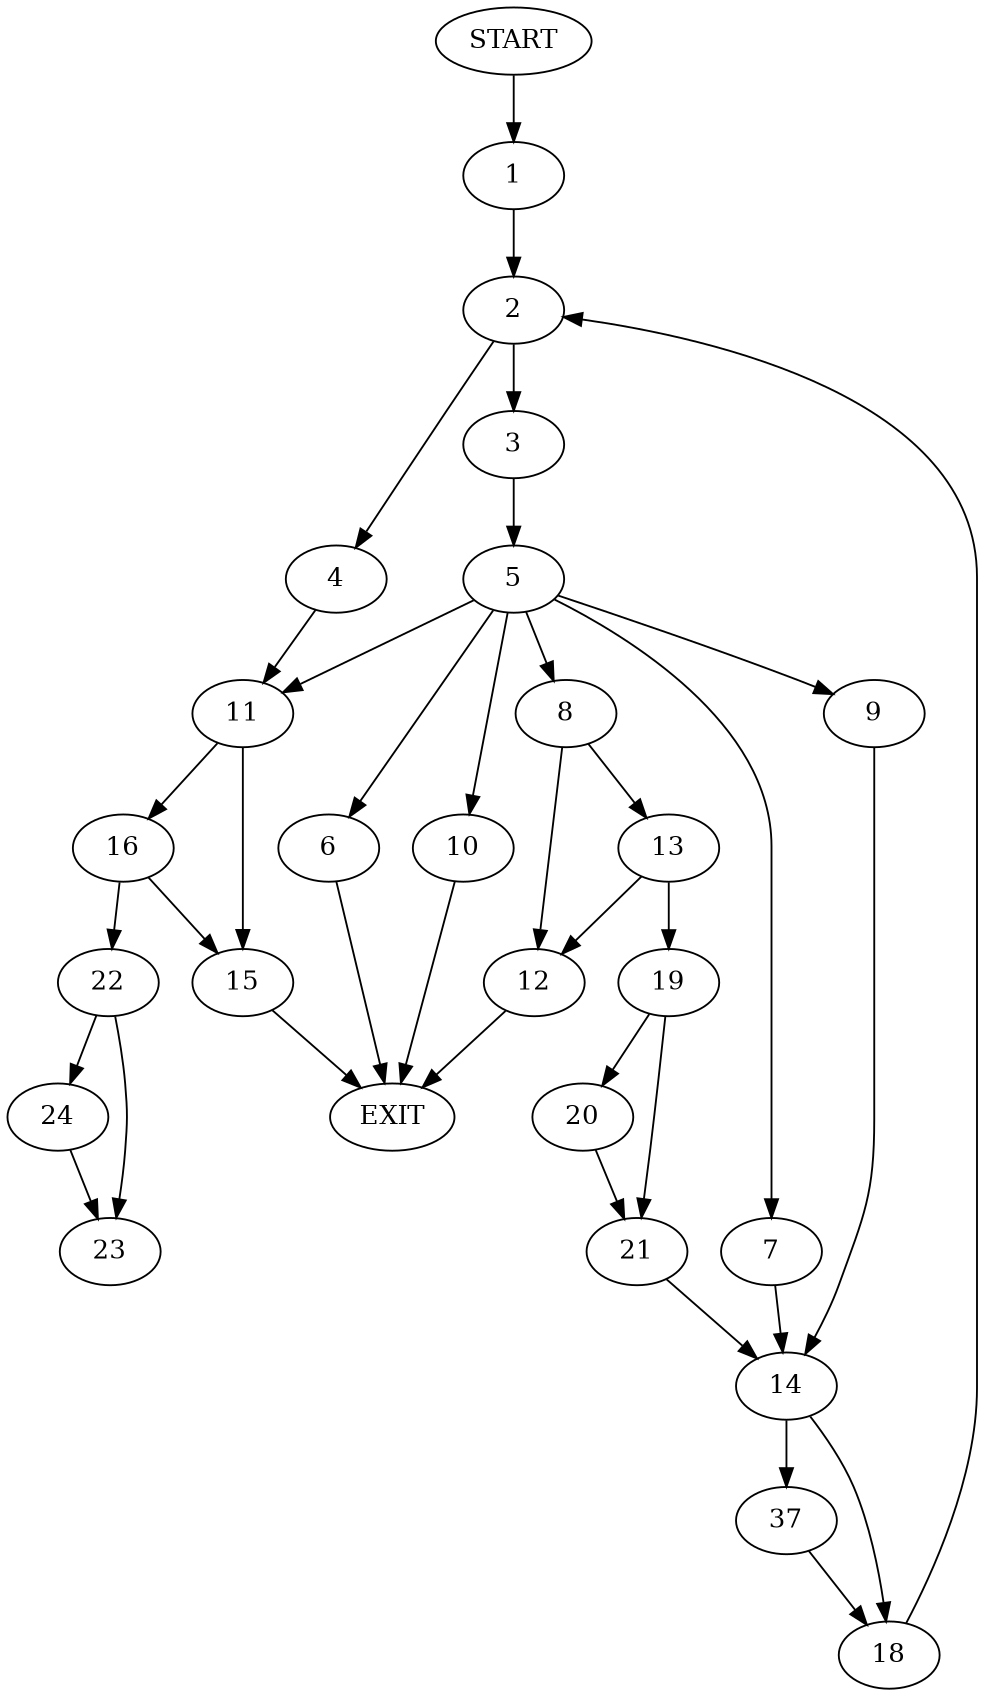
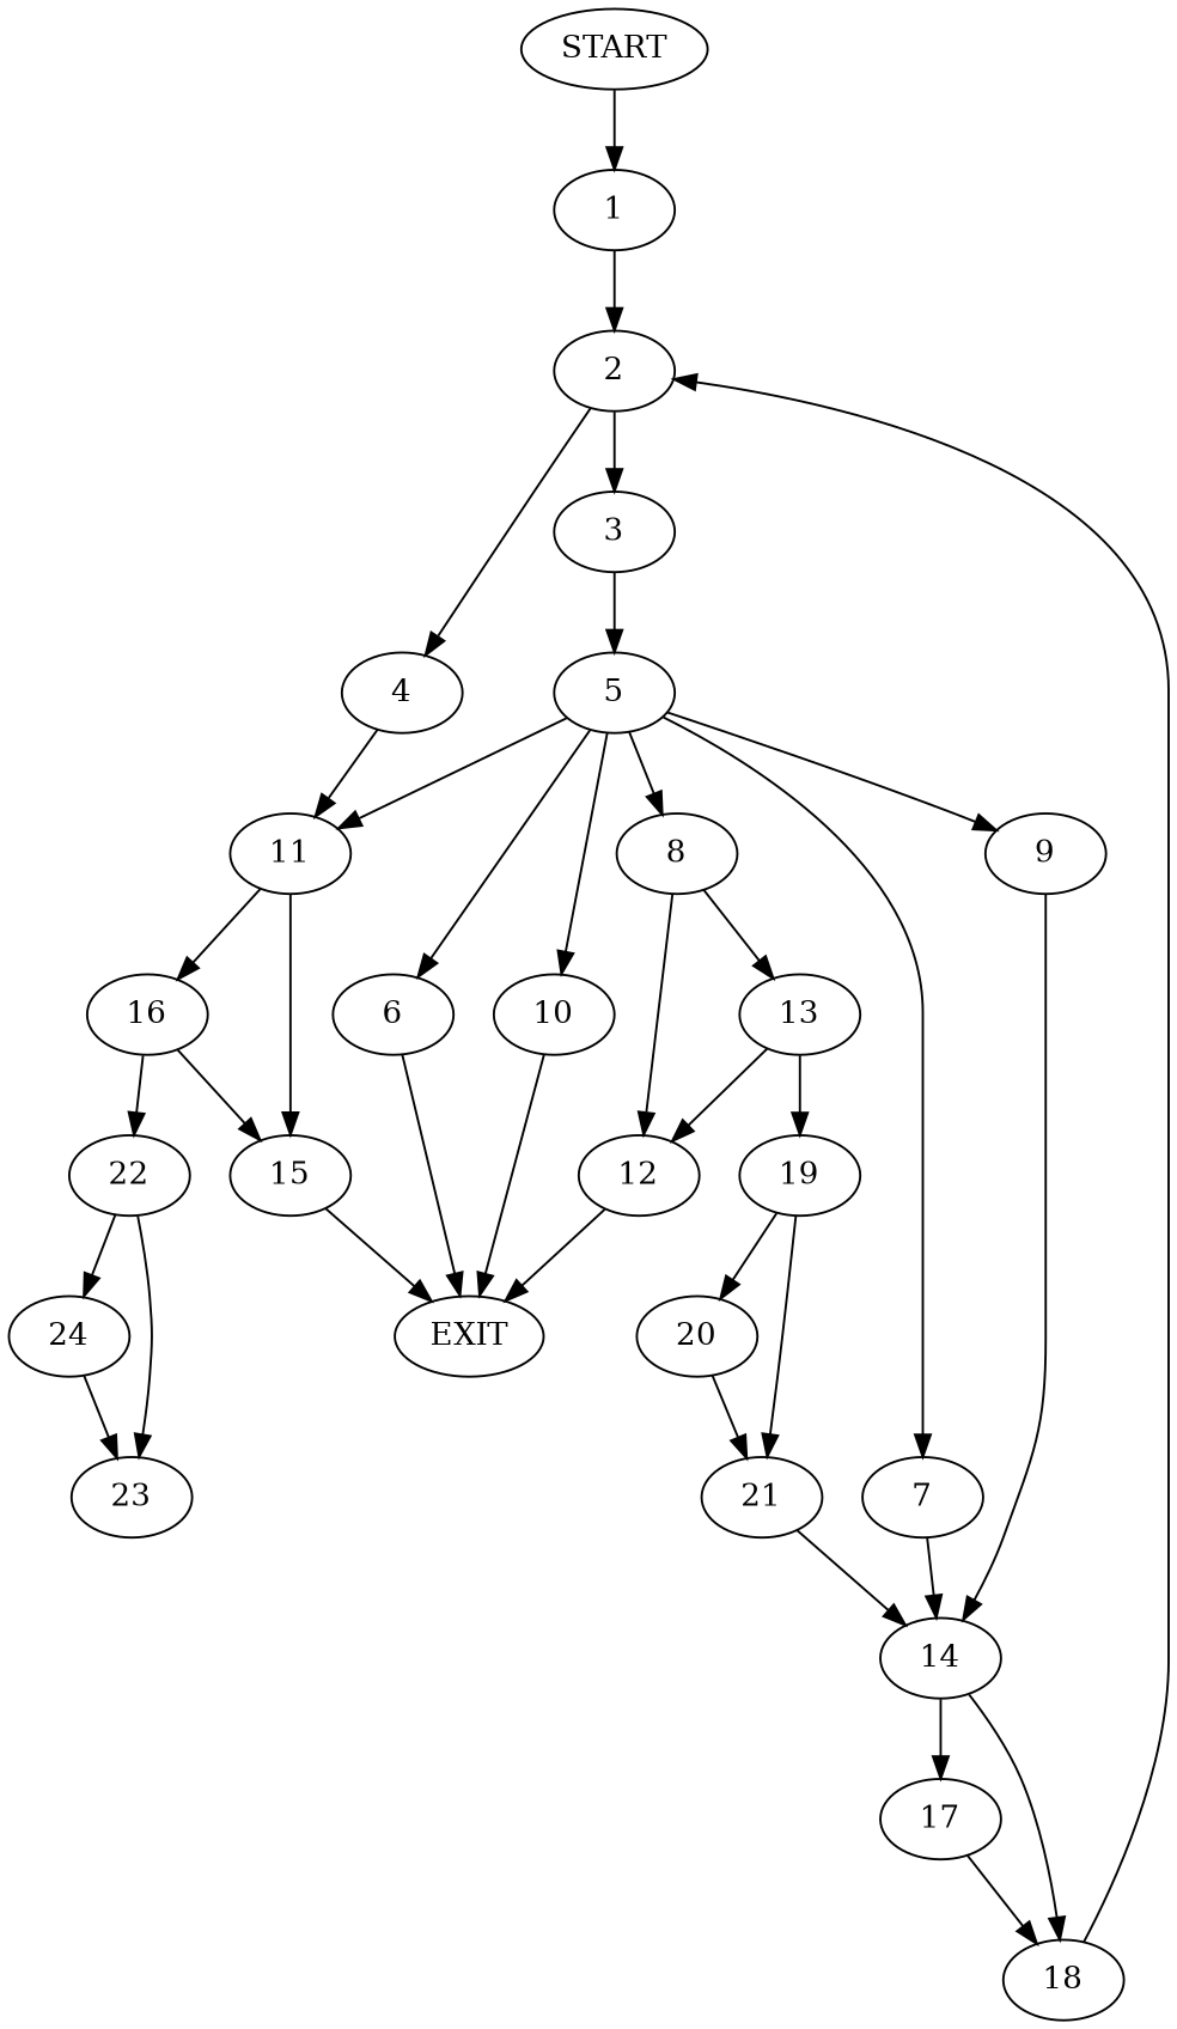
  digraph {
    n1 [label=START]
    1
    2
    n4 [label=EXIT]
    3
    4
    5
    11
    6
    7
    8
    9
    10
    14
    12
    13
    15
    16
-   17 [label=37]
+   17
    18
    19
    22
    20
    21
    23
    24
    n1 -> 1
    1 -> 2
    2 -> 3
    2 -> 4
    3 -> 5
    4 -> 11
    5 -> 11
    5 -> 6
    5 -> 7
    5 -> 8
    5 -> 9
    5 -> 10
    11 -> 15
    11 -> 16
    6 -> n4
    7 -> 14
    8 -> 12
    8 -> 13
    9 -> 14
    10 -> n4
    14 -> 17
    14 -> 18
    12 -> n4
    13 -> 12
    13 -> 19
    15 -> n4
    16 -> 15
    16 -> 22
    17 -> 18
    18 -> 2
    19 -> 20
    19 -> 21
    22 -> 23
    22 -> 24
    20 -> 21
    21 -> 14
    24 -> 23
  }
